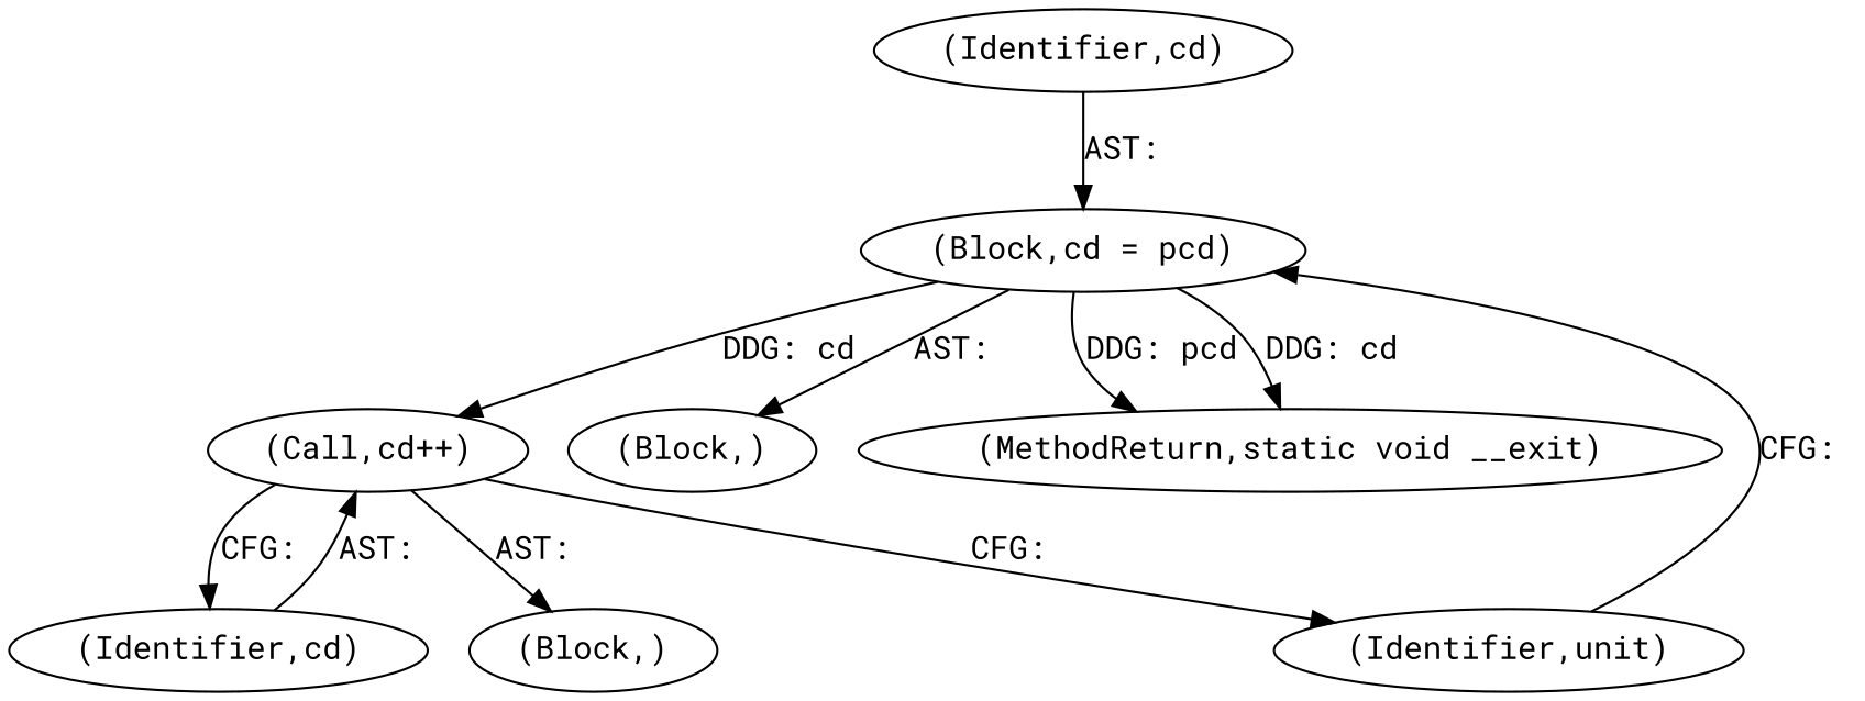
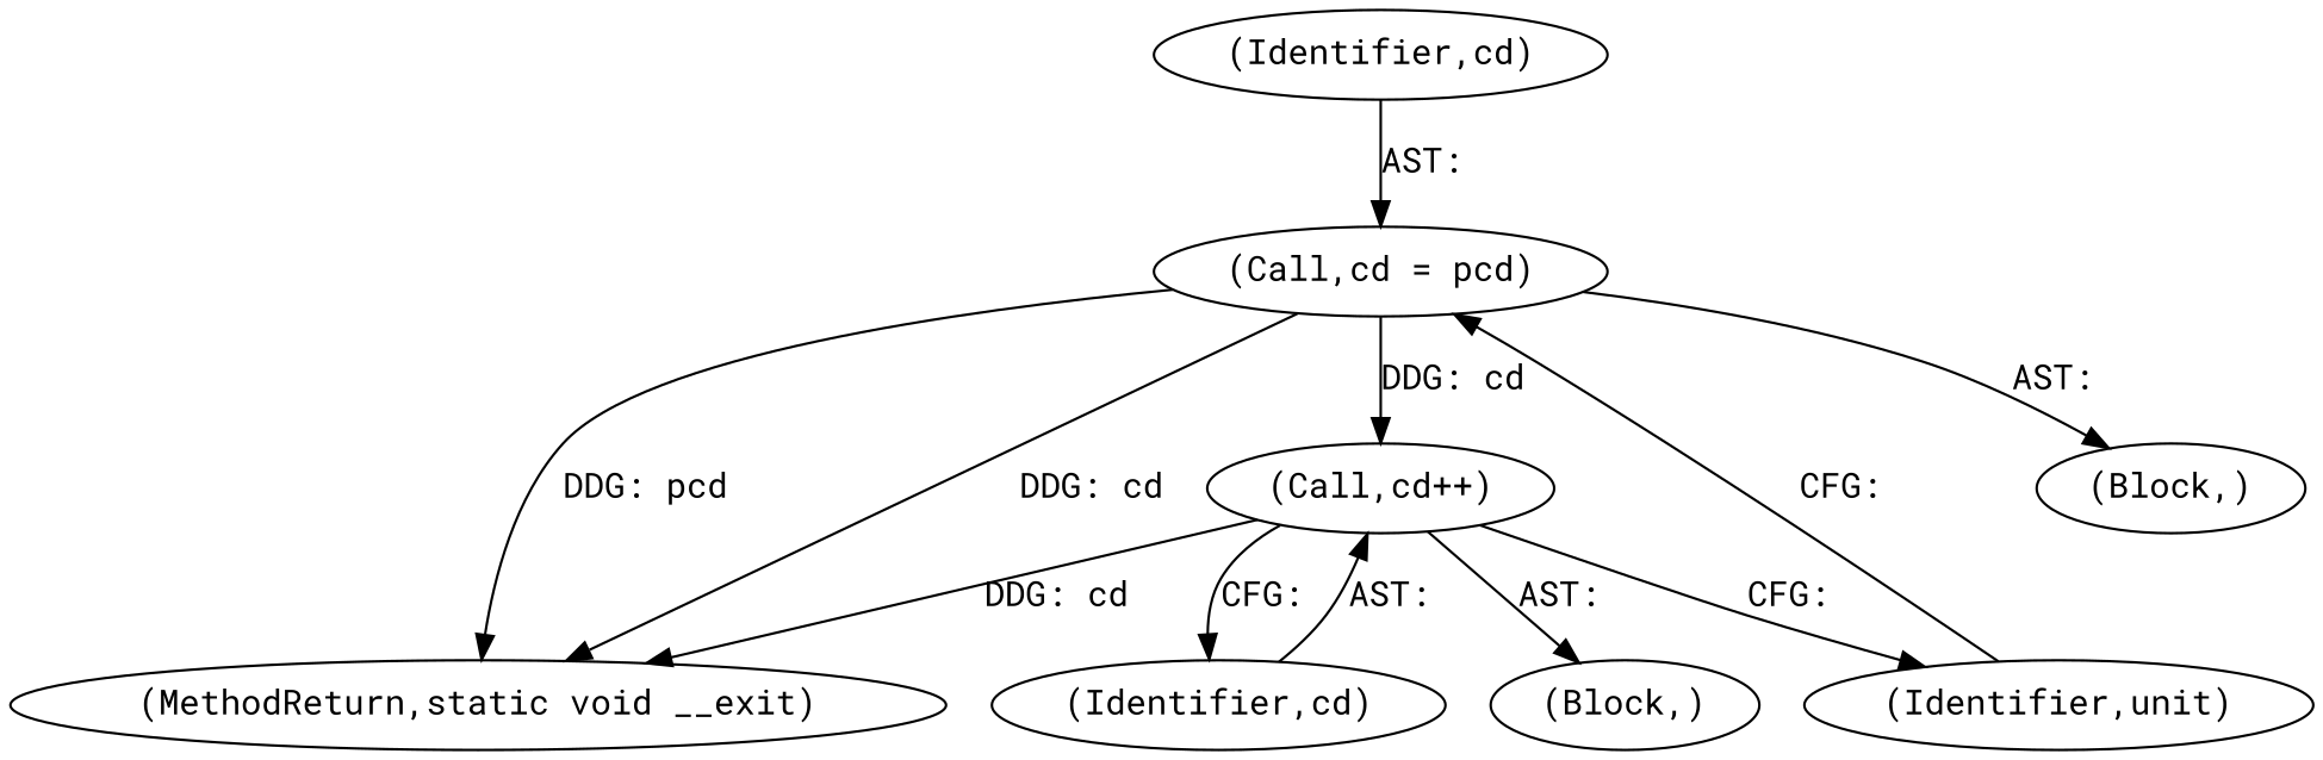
  digraph {
    fontname="Roboto Mono"
    node [fontname="Roboto Mono"]
    edge [fontname="Roboto Mono"]
-   n1 [label="(Block,cd = pcd)"]
+   n1 [label="(Call,cd = pcd)"]
    n2 [label="(Call,cd++)"]
    n3 [label="(Block,)"]
    n4 [label="(MethodReturn,static void __exit)"]
    n5 [label="(Identifier,cd)"]
    n6 [label="(Block,)"]
    n7 [label="(Identifier,unit)"]
    n8 [label="(Identifier,cd)"]
    n1 -> n2 [label="DDG: cd"]
    n1 -> n3 [label="AST: "]
    n1 -> n4 [label="DDG: pcd"]
    n1 -> n4 [label="DDG: cd"]
+   n2 -> n4 [label="DDG: cd"]
    n2 -> n5 [label="CFG: "]
    n2 -> n6 [label="AST: "]
    n2 -> n7 [label="CFG: "]
    n5 -> n2 [label="AST: "]
    n7 -> n1 [label="CFG: "]
    n8 -> n1 [label="AST: "]
  }
